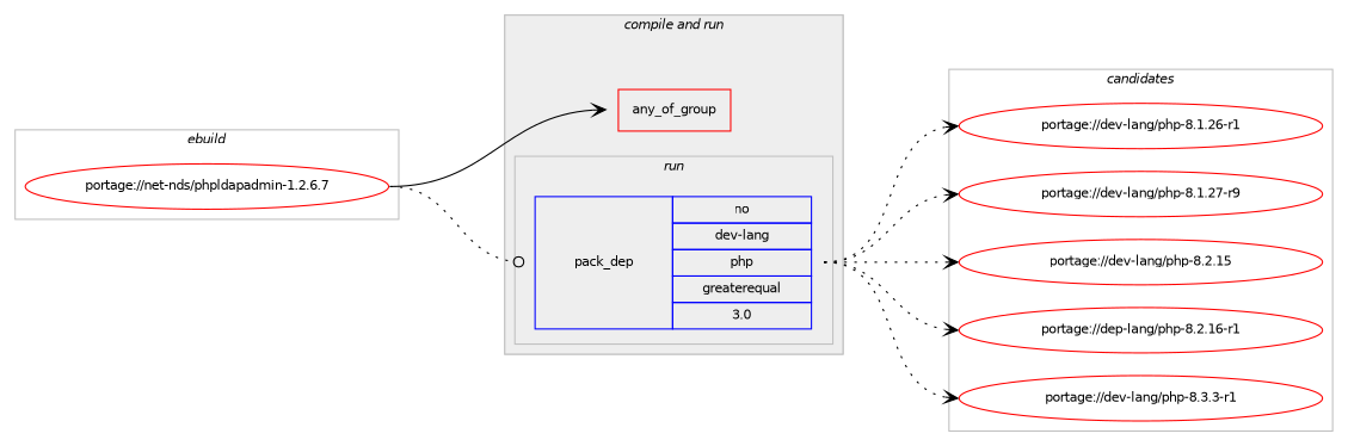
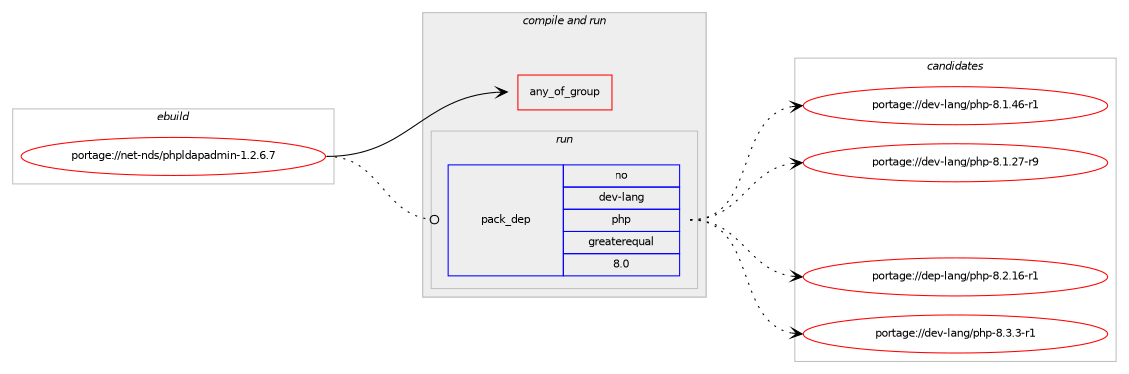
  digraph {
    compound=true
    concentrate=true
    fontname=Helvetica
    fontsize=10
    newrank=true
    rankdir=LR
    ranksep=1.5
    node [color=red fontname=Helvetica fontsize=10]
    edge [arrowhead=vee headport=w style=dotted tailport=e weight=100]
    n1 [label="portage://net-nds/phpldapadmin-1.2.6.7" width=4]
    n2 [label=<<TABLE BORDER="0" CELLBORDER="1" CELLSPACING="0" CELLPADDING="4"><TR><TD CELLPADDING="10">any_of_group</TD></TR></TABLE>> shape=none]
-   n3 [color=blue label=<<TABLE BORDER="0" CELLBORDER="1" CELLSPACING="0" CELLPADDING="4" WIDTH="220"><TR><TD ROWSPAN="6" CELLPADDING="30">pack_dep</TD></TR><TR><TD WIDTH="110">no</TD></TR><TR><TD>dev-lang</TD></TR><TR><TD>php</TD></TR><TR><TD>greaterequal</TD></TR><TR><TD>3.0</TD></TR></TABLE>> shape=none]
-   n4 [label="portage://dev-lang/php-8.1.26-r1" width=4]
+   n3 [color=blue label=<<TABLE BORDER="0" CELLBORDER="1" CELLSPACING="0" CELLPADDING="4" WIDTH="220"><TR><TD ROWSPAN="6" CELLPADDING="30">pack_dep</TD></TR><TR><TD WIDTH="110">no</TD></TR><TR><TD>dev-lang</TD></TR><TR><TD>php</TD></TR><TR><TD>greaterequal</TD></TR><TR><TD>8.0</TD></TR></TABLE>> shape=none]
+   n4 [label="portage://dev-lang/php-8.1.46-r1" width=4]
    n5 [label="portage://dev-lang/php-8.1.27-r9" width=4]
-   n6 [label="portage://dev-lang/php-8.2.15" width=4]
    n7 [label="portage://dep-lang/php-8.2.16-r1" width=4]
    n8 [label="portage://dev-lang/php-8.3.3-r1" width=4]
    subgraph cluster_1 {
      color=gray
      label=<<i>ebuild</i>>
      rank=same
      n1
    }
    subgraph cluster_2 {
      color=gray
      label=<<i>dependencies</i>>
      subgraph cluster_3 {
        color=gray
        fillcolor="#eeeeee"
        label=<<i>compile</i>>
        style=filled
        subgraph sub_4 {
          color=gray
          fillcolor="#eeeeee"
          label=<<i>compile</i>>
          style=filled
          n2
        }
      }
      subgraph cluster_5 {
        color=gray
        fillcolor="#eeeeee"
        label=<<i>compile and run</i>>
        style=filled
      }
      subgraph cluster_6 {
        color=gray
        fillcolor="#eeeeee"
        label=<<i>run</i>>
        style=filled
        subgraph sub_7 {
          color=gray
          fillcolor="#eeeeee"
          label=<<i>run</i>>
          style=filled
          n3
        }
      }
    }
    subgraph cluster_8 {
      color=gray
      label=<<i>candidates</i>>
      rank=same
      subgraph sub_9 {
        color=black
        label=<<i>candidates</i>>
        nodesep=1
        rank=same
        n4
        n5
-       n6
        n7
        n8
      }
    }
    n1 -> n2 [style=solid weight=20]
    n1 -> n3 [arrowhead=odot weight=20]
    n3 -> n4
    n3 -> n5
-   n3 -> n6
    n3 -> n7
    n3 -> n8
  }
